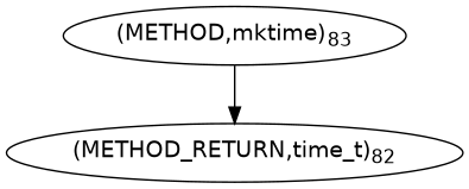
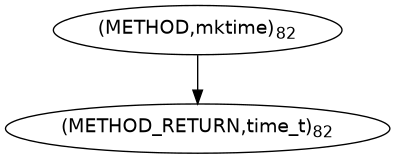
  digraph {
    fontname="DejaVu Sans"
    node [fontname="DejaVu Sans"]
-   n1 [label=<(METHOD,mktime)<SUB>83</SUB>>]
+   n1 [label=<(METHOD,mktime)<SUB>82</SUB>>]
    n2 [label=<(METHOD_RETURN,time_t)<SUB>82</SUB>>]
    n1 -> n2 [fontname="DejaVu Sans"]
  }
